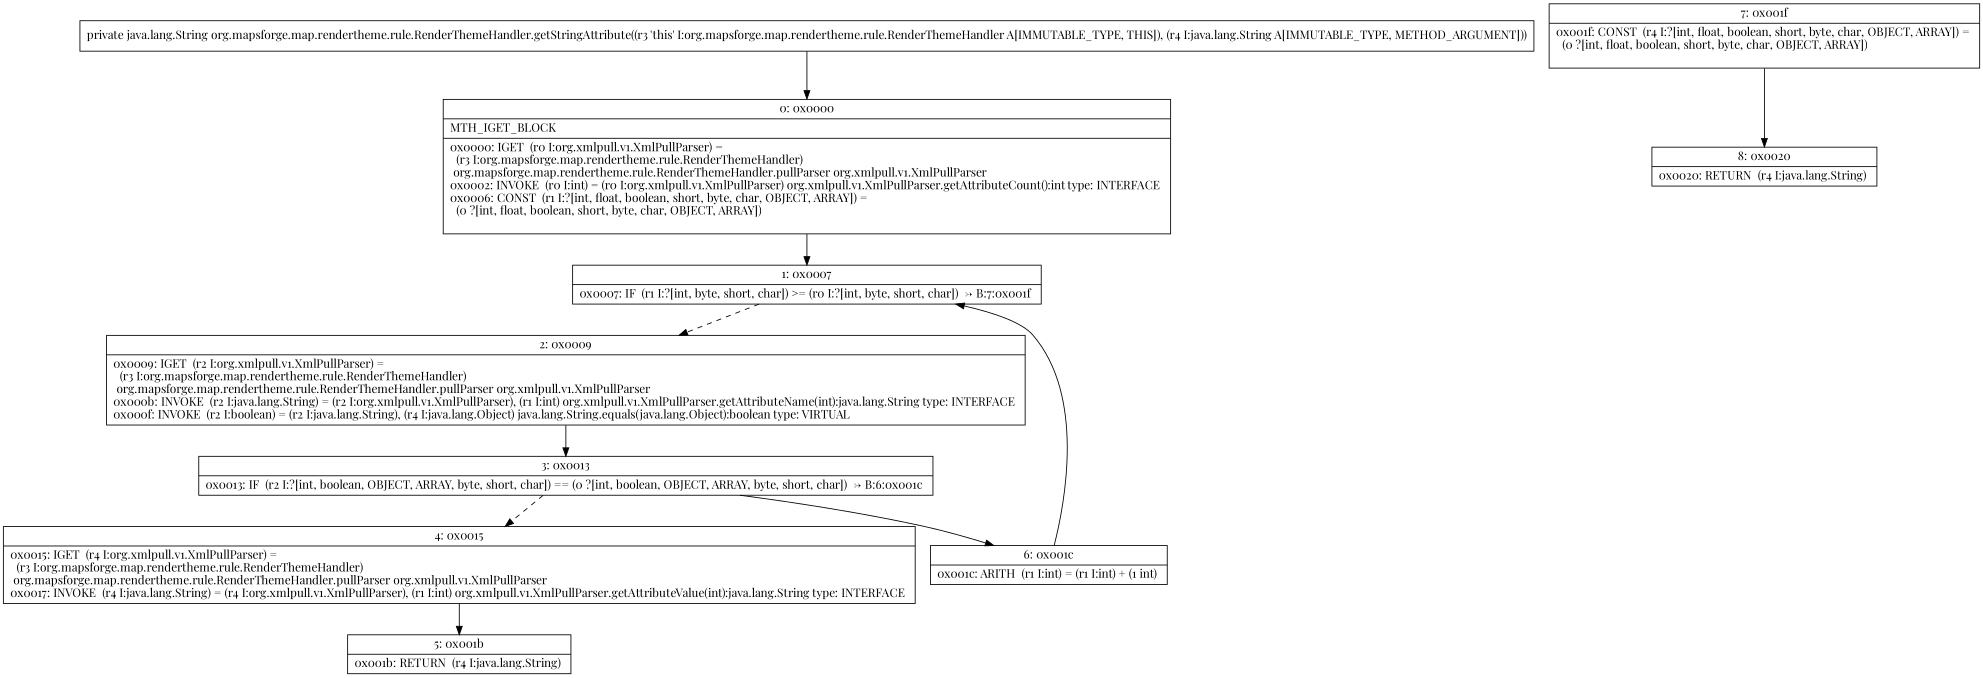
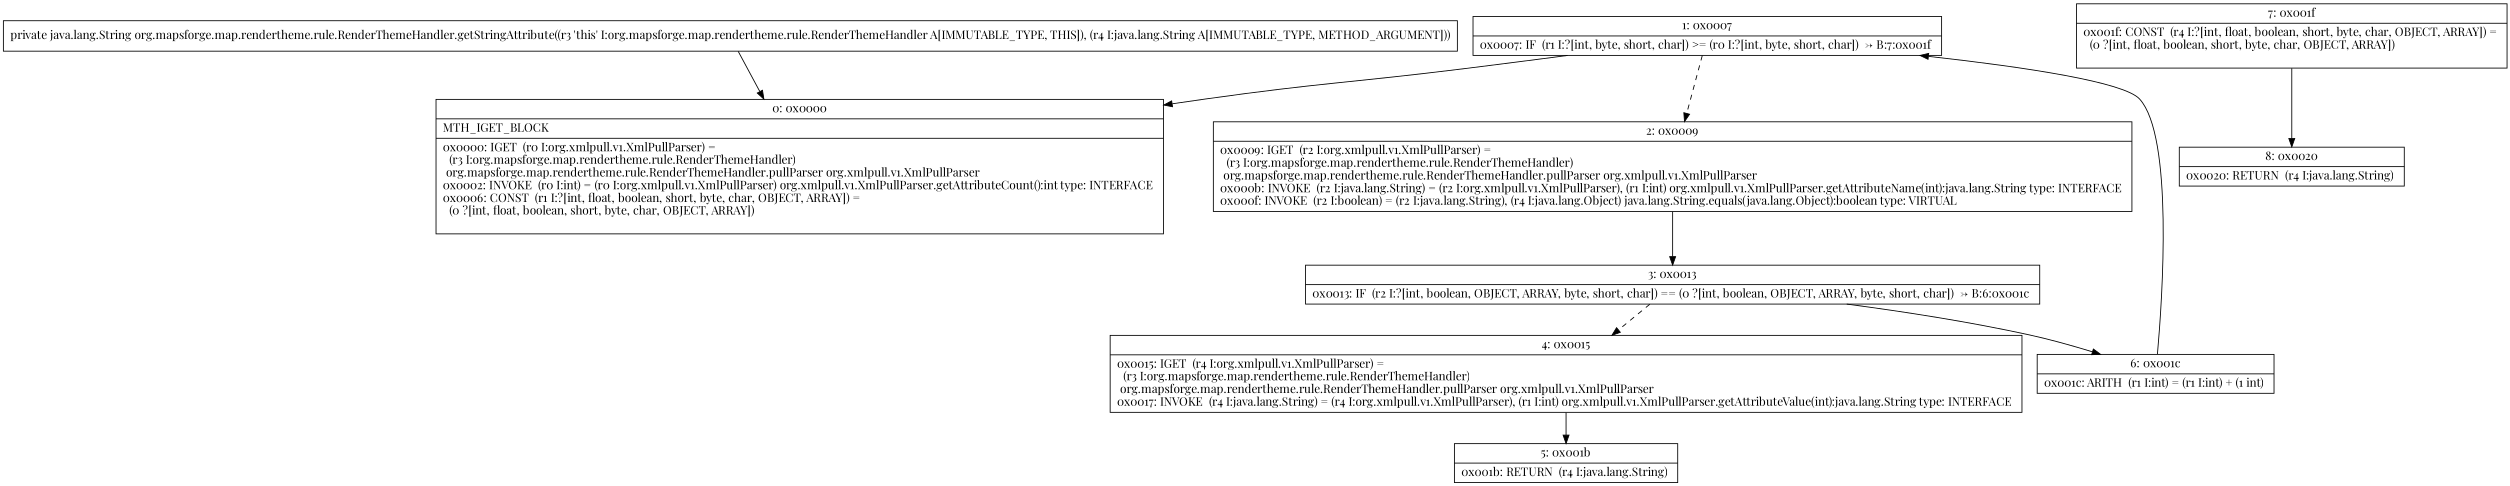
  digraph {
    fontname="Playfair Display"
    node [fontname="Playfair Display" shape=record]
    edge [fontname="Playfair Display"]
    n1 [label="{0\:\ 0x0000|MTH_IGET_BLOCK\l|0x0000: IGET  (r0 I:org.xmlpull.v1.XmlPullParser) = \l  (r3 I:org.mapsforge.map.rendertheme.rule.RenderThemeHandler)\l org.mapsforge.map.rendertheme.rule.RenderThemeHandler.pullParser org.xmlpull.v1.XmlPullParser \l0x0002: INVOKE  (r0 I:int) = (r0 I:org.xmlpull.v1.XmlPullParser) org.xmlpull.v1.XmlPullParser.getAttributeCount():int type: INTERFACE \l0x0006: CONST  (r1 I:?[int, float, boolean, short, byte, char, OBJECT, ARRAY]) = \l  (0 ?[int, float, boolean, short, byte, char, OBJECT, ARRAY])\l \l}"]
    n2 [label="{1\:\ 0x0007|0x0007: IF  (r1 I:?[int, byte, short, char]) \>= (r0 I:?[int, byte, short, char])  \-\> B:7:0x001f \l}"]
    n3 [label="{2\:\ 0x0009|0x0009: IGET  (r2 I:org.xmlpull.v1.XmlPullParser) = \l  (r3 I:org.mapsforge.map.rendertheme.rule.RenderThemeHandler)\l org.mapsforge.map.rendertheme.rule.RenderThemeHandler.pullParser org.xmlpull.v1.XmlPullParser \l0x000b: INVOKE  (r2 I:java.lang.String) = (r2 I:org.xmlpull.v1.XmlPullParser), (r1 I:int) org.xmlpull.v1.XmlPullParser.getAttributeName(int):java.lang.String type: INTERFACE \l0x000f: INVOKE  (r2 I:boolean) = (r2 I:java.lang.String), (r4 I:java.lang.Object) java.lang.String.equals(java.lang.Object):boolean type: VIRTUAL \l}"]
    n4 [label="{3\:\ 0x0013|0x0013: IF  (r2 I:?[int, boolean, OBJECT, ARRAY, byte, short, char]) == (0 ?[int, boolean, OBJECT, ARRAY, byte, short, char])  \-\> B:6:0x001c \l}"]
    n5 [label="{7\:\ 0x001f|0x001f: CONST  (r4 I:?[int, float, boolean, short, byte, char, OBJECT, ARRAY]) = \l  (0 ?[int, float, boolean, short, byte, char, OBJECT, ARRAY])\l \l}"]
    n6 [label="{8\:\ 0x0020|0x0020: RETURN  (r4 I:java.lang.String) \l}"]
    n7 [label="{4\:\ 0x0015|0x0015: IGET  (r4 I:org.xmlpull.v1.XmlPullParser) = \l  (r3 I:org.mapsforge.map.rendertheme.rule.RenderThemeHandler)\l org.mapsforge.map.rendertheme.rule.RenderThemeHandler.pullParser org.xmlpull.v1.XmlPullParser \l0x0017: INVOKE  (r4 I:java.lang.String) = (r4 I:org.xmlpull.v1.XmlPullParser), (r1 I:int) org.xmlpull.v1.XmlPullParser.getAttributeValue(int):java.lang.String type: INTERFACE \l}"]
    n8 [label="{6\:\ 0x001c|0x001c: ARITH  (r1 I:int) = (r1 I:int) + (1 int) \l}"]
    n9 [label="{5\:\ 0x001b|0x001b: RETURN  (r4 I:java.lang.String) \l}"]
    n10 [label="{private java.lang.String org.mapsforge.map.rendertheme.rule.RenderThemeHandler.getStringAttribute((r3 'this' I:org.mapsforge.map.rendertheme.rule.RenderThemeHandler A[IMMUTABLE_TYPE, THIS]), (r4 I:java.lang.String A[IMMUTABLE_TYPE, METHOD_ARGUMENT])) }"]
-   n1 -> n2
+   n2 -> n1
    n2 -> n3 [style=dashed]
    n3 -> n4
    n4 -> n7 [style=dashed]
    n4 -> n8
    n5 -> n6
    n7 -> n9
    n8 -> n2
    n10 -> n1
  }
